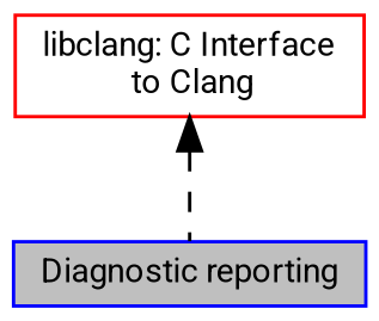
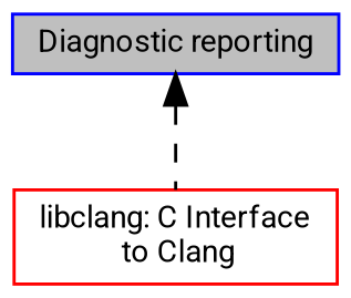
  digraph {
    rankdir=TB
    fontname=Roboto
    node [fontname=Roboto fontsize=10 shape=record style=filled]
    n1 [color=blue fillcolor=grey75 fontcolor=black height=0.2 label="Diagnostic reporting" width=0.4]
    n2 [color=red fillcolor=white height=0.2 label="libclang: C Interface\l to Clang" width=0.4]
-   n2 -> n1 [dir=back fontname=Roboto fontsize=10 labelfontname=Helvetica labelfontsize=10 shape=plaintext style=dashed]
+   n1 -> n2 [dir=back fontname=Roboto fontsize=10 labelfontname=Helvetica labelfontsize=10 shape=plaintext style=dashed]
  }
